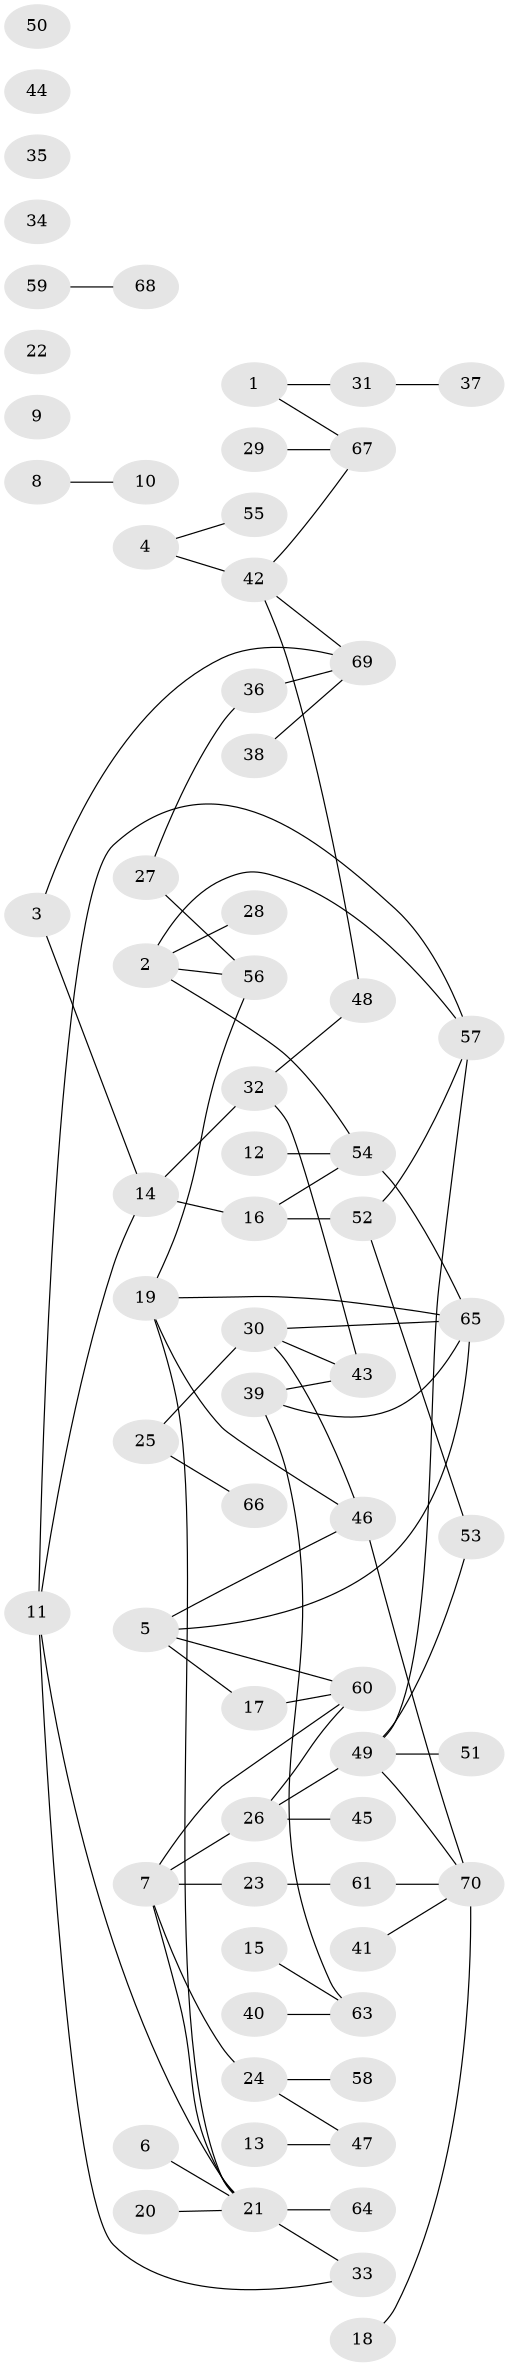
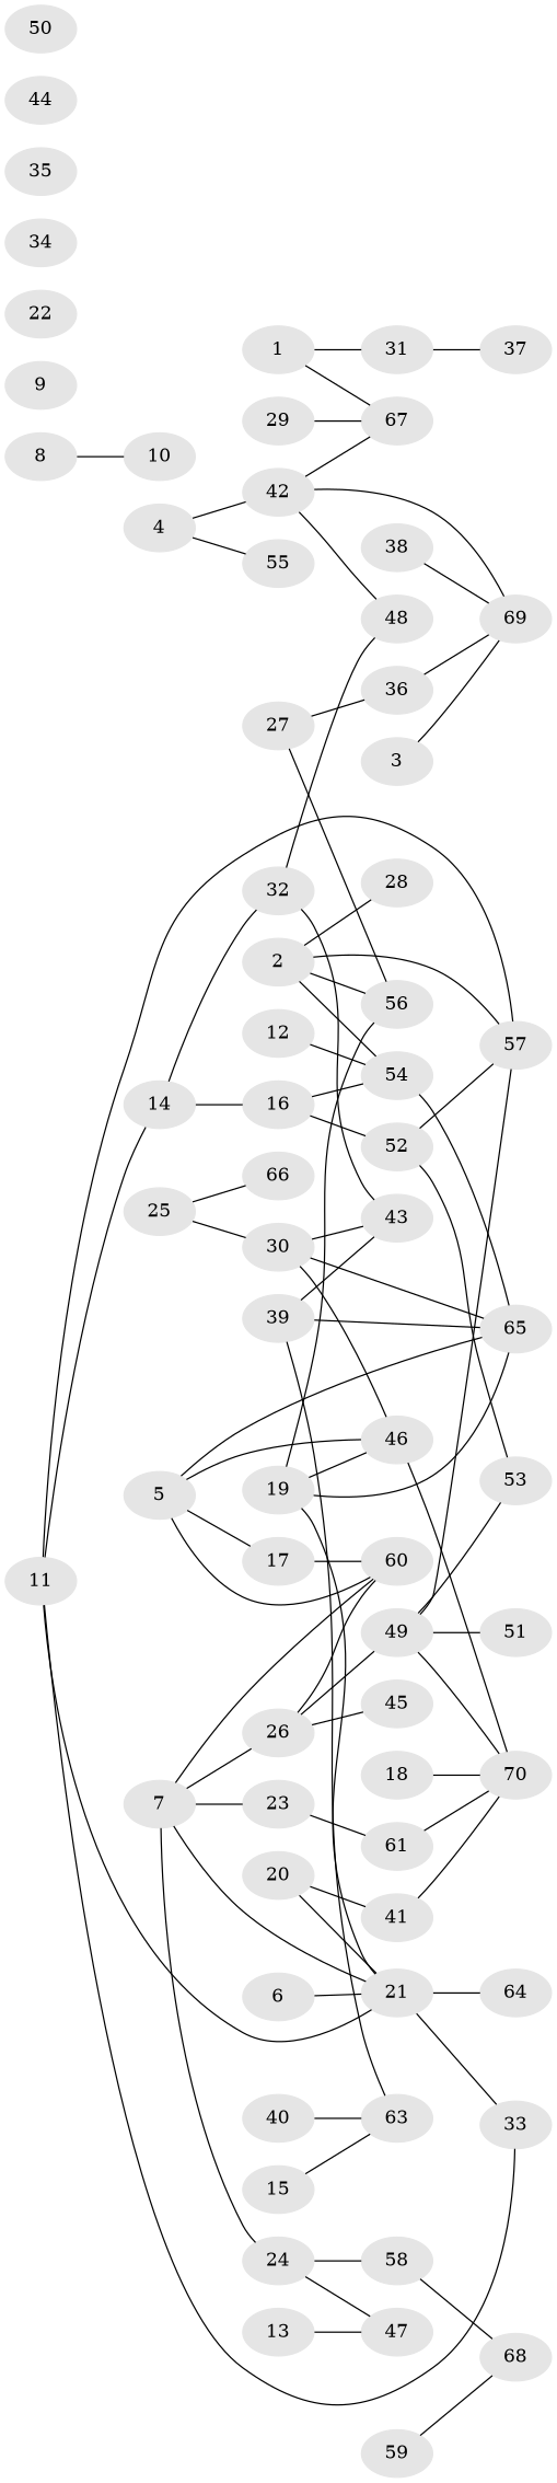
  graph {
    rankdir=LR
    node [color=gray90 style=filled]
    1
    31
    67
    37
    2
    28
    54
    56
    57
    65
    3
    14
    69
    16
    32
    4
    42
    55
    48
    5
    17
    46
    60
    70
    6
    21
    33
    64
    7
    23
    24
    26
    61
    47
    58
    45
    49
    8
    10
    9
    11
    12
    13
    52
    43
    15
    63
    53
    18
    19
    20
    41
    22
    68
    25
    30
    66
    51
    27
    36
    29
    34
    35
    38
    39
    40
    44
    50
    59
    1 -- 31
    1 -- 67
    31 -- 37
    2 -- 28
    2 -- 54
    2 -- 56
    2 -- 57
    54 -- 65
-   3 -- 14
    3 -- 69
    14 -- 16
    14 -- 32
    16 -- 54
    16 -- 52
    32 -- 48
    32 -- 43
    4 -- 42
    4 -- 55
    42 -- 67
    42 -- 69
    42 -- 48
    5 -- 65
    5 -- 17
    5 -- 46
    5 -- 60
    17 -- 60
    46 -- 70
    6 -- 21
    21 -- 33
    21 -- 64
    7 -- 60
    7 -- 21
    7 -- 23
    7 -- 24
    7 -- 26
    23 -- 61
    24 -- 47
    24 -- 58
    26 -- 60
    26 -- 45
    26 -- 49
    61 -- 70
+   58 -- 68
    49 -- 57
    49 -- 70
    49 -- 53
    49 -- 51
    8 -- 10
    11 -- 57
    11 -- 14
    11 -- 21
    11 -- 33
    12 -- 54
    13 -- 47
    52 -- 57
    52 -- 53
    15 -- 63
    18 -- 70
    19 -- 56
    19 -- 65
    19 -- 46
    19 -- 21
    20 -- 21
+   20 -- 41
    41 -- 70
    25 -- 30
    25 -- 66
    30 -- 65
    30 -- 46
    30 -- 43
    27 -- 56
    27 -- 36
    36 -- 69
    29 -- 67
    38 -- 69
    39 -- 65
    39 -- 43
    39 -- 63
    40 -- 63
    59 -- 68
  }
